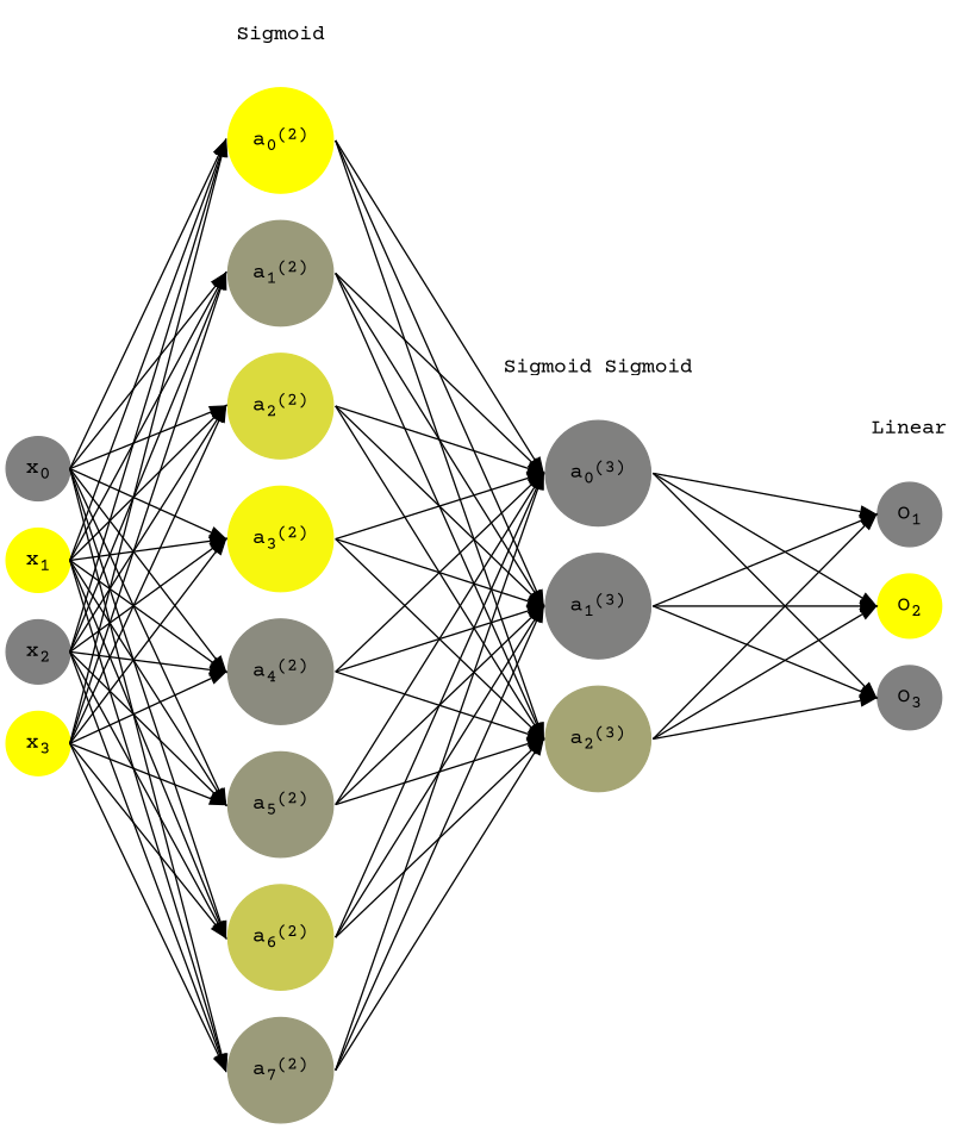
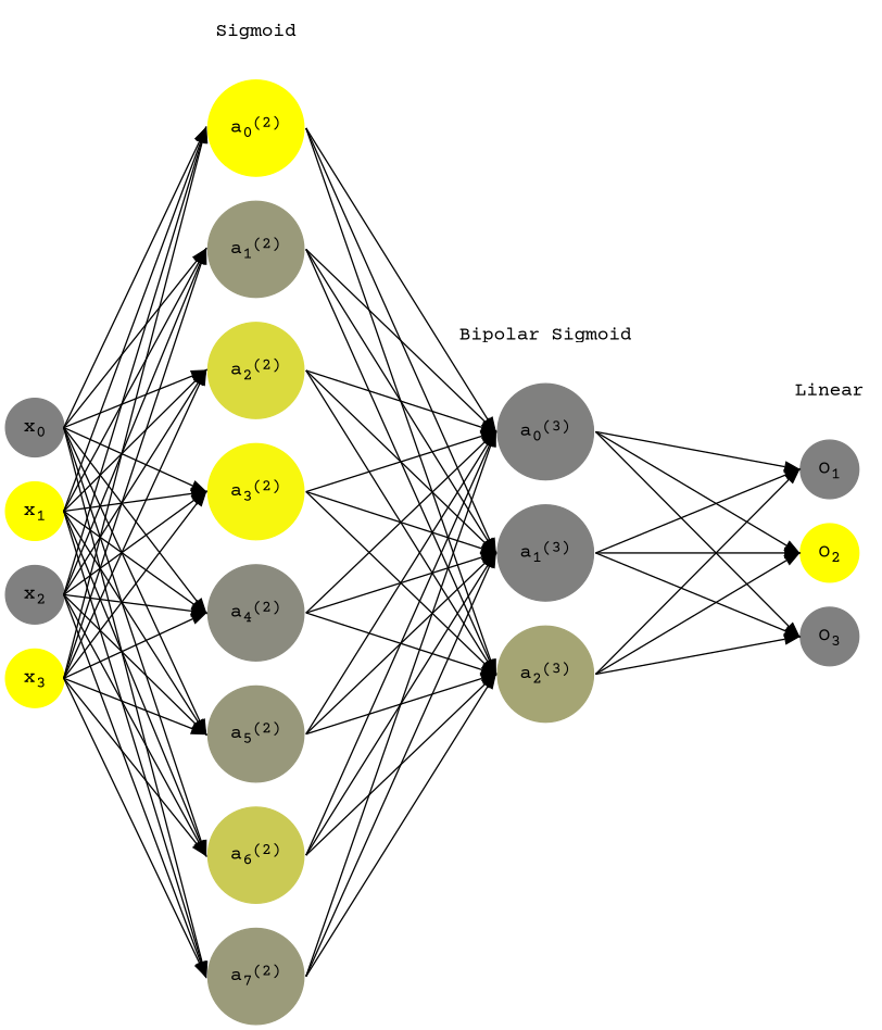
  digraph {
    rankdir=LR
    ranksep=1.4
    splines=false
    fontname="Courier Prime"
    node [color="0.1667, 0.0, 0.5" fillcolor="0.1667, 0.0, 0.5" shape=circle style=filled fontname="Courier Prime"]
    edge [headport=w style=solid tailport=e fontname="Courier Prime"]
    n1 [label=<x<sub>0</sub>>]
    n2 [color="0.1667, 1.0, 1.0" fillcolor="0.1667, 1.0, 1.0" label=<x<sub>1</sub>>]
    n3 [label=<x<sub>2</sub>>]
    n4 [color="0.1667, 1.0, 1.0" fillcolor="0.1667, 1.0, 1.0" label=<x<sub>3</sub>>]
    n5 [color="0.1667, 0.998160, 0.999080" fillcolor="0.1667, 0.998160, 0.999080" label=<a<sub>0</sub><sup>(2)</sup>>]
    n6 [color="0.1667, 0.206255, 0.603128" fillcolor="0.1667, 0.206255, 0.603128" label=<a<sub>1</sub><sup>(2)</sup>>]
    n7 [color="0.1667, 0.717387, 0.858693" fillcolor="0.1667, 0.717387, 0.858693" label=<a<sub>2</sub><sup>(2)</sup>>]
    n8 [color="0.1667, 0.939959, 0.969979" fillcolor="0.1667, 0.939959, 0.969979" label=<a<sub>3</sub><sup>(2)</sup>>]
    n9 [color="0.1667, 0.086640, 0.543320" fillcolor="0.1667, 0.086640, 0.543320" label=<a<sub>4</sub><sup>(2)</sup>>]
    n10 [color="0.1667, 0.192611, 0.596305" fillcolor="0.1667, 0.192611, 0.596305" label=<a<sub>5</sub><sup>(2)</sup>>]
    n11 [color="0.1667, 0.579423, 0.789712" fillcolor="0.1667, 0.579423, 0.789712" label=<a<sub>6</sub><sup>(2)</sup>>]
    n12 [color="0.1667, 0.213451, 0.606725" fillcolor="0.1667, 0.213451, 0.606725" label=<a<sub>7</sub><sup>(2)</sup>>]
    n13 [color="0.1667, 0.004649, 0.502325" fillcolor="0.1667, 0.004649, 0.502325" label=<a<sub>0</sub><sup>(3)</sup>>]
    n14 [color="0.1667, 0.003026, 0.501513" fillcolor="0.1667, 0.003026, 0.501513" label=<a<sub>1</sub><sup>(3)</sup>>]
    n15 [color="0.1667, 0.294264, 0.647132" fillcolor="0.1667, 0.294264, 0.647132" label=<a<sub>2</sub><sup>(3)</sup>>]
    n16 [label=<O<sub>1</sub>>]
    n17 [color="0.1667, 1.0, 1.0" fillcolor="0.1667, 1.0, 1.0" label=<O<sub>2</sub>>]
    n18 [label=<O<sub>3</sub>>]
    n19 [label=Sigmoid shape=plaintext color="" fillcolor="" style=""]
-   n20 [label="Sigmoid Sigmoid" shape=plaintext color="" fillcolor="" style=""]
+   n20 [label="Bipolar Sigmoid" shape=plaintext color="" fillcolor="" style=""]
    n21 [label=Linear shape=plaintext color="" fillcolor="" style=""]
    subgraph sub_1 {
      n1
    }
    subgraph sub_2 {
      n2
    }
    subgraph sub_3 {
      n3
    }
    subgraph sub_4 {
      n4
    }
    subgraph sub_5 {
      n5
    }
    subgraph sub_6 {
      n6
    }
    subgraph sub_7 {
      n7
    }
    subgraph sub_8 {
      n8
    }
    subgraph sub_9 {
      n9
    }
    subgraph sub_10 {
      n10
    }
    subgraph sub_11 {
      n11
    }
    subgraph sub_12 {
      n12
    }
    subgraph sub_13 {
      n13
    }
    subgraph sub_14 {
      n14
    }
    subgraph sub_15 {
      n15
    }
    subgraph sub_16 {
      n16
    }
    subgraph sub_17 {
      n17
    }
    subgraph sub_18 {
      n18
    }
    subgraph sub_19 {
      rank=same
      n1
      n2
      n3
      n4
    }
    subgraph sub_20 {
      rank=same
      n5
      n6
      n7
      n8
      n9
      n10
      n11
      n12
    }
    subgraph sub_21 {
      rank=same
      n13
      n14
      n15
    }
    subgraph sub_22 {
      rank=same
      n16
      n17
      n18
    }
    subgraph sub_23 {
      rank=same
      n5
      n19
    }
    subgraph sub_24 {
      rank=same
      n13
      n20
    }
    subgraph sub_25 {
      rank=same
      n16
      n21
    }
    n1 -> n2 [style=invis]
    n1 -> n5
    n1 -> n6
    n1 -> n7
    n1 -> n8
    n1 -> n9
    n1 -> n10
    n1 -> n11
    n1 -> n12
    n2 -> n3 [style=invis]
    n2 -> n5
    n2 -> n6
    n2 -> n7
    n2 -> n8
    n2 -> n9
    n2 -> n10
    n2 -> n11
    n2 -> n12
    n3 -> n4 [style=invis]
    n3 -> n5
    n3 -> n6
    n3 -> n7
    n3 -> n8
    n3 -> n9
    n3 -> n10
    n3 -> n11
    n3 -> n12
    n4 -> n5
    n4 -> n6
    n4 -> n7
    n4 -> n8
    n4 -> n9
    n4 -> n10
    n4 -> n11
    n4 -> n12
    n5 -> n6 [style=invis]
    n5 -> n13
    n5 -> n14
    n5 -> n15
    n6 -> n7 [style=invis]
    n6 -> n13
    n6 -> n14
    n6 -> n15
    n7 -> n8 [style=invis]
    n7 -> n13
    n7 -> n14
    n7 -> n15
    n8 -> n9 [style=invis]
    n8 -> n13
    n8 -> n14
    n8 -> n15
    n9 -> n10 [style=invis]
    n9 -> n13
    n9 -> n14
    n9 -> n15
    n10 -> n11 [style=invis]
    n10 -> n13
    n10 -> n14
    n10 -> n15
    n11 -> n12 [style=invis]
    n11 -> n13
    n11 -> n14
    n11 -> n15
    n12 -> n13
    n12 -> n14
    n12 -> n15
    n13 -> n14 [style=invis]
    n13 -> n16
    n13 -> n17
    n13 -> n18
    n14 -> n15 [style=invis]
    n14 -> n16
    n14 -> n17
    n14 -> n18
    n15 -> n16
    n15 -> n17
    n15 -> n18
    n16 -> n17 [style=invis]
    n17 -> n18 [style=invis]
    n19 -> n5 [style=invis]
    n20 -> n13 [style=invis]
    n21 -> n16 [style=invis]
  }
